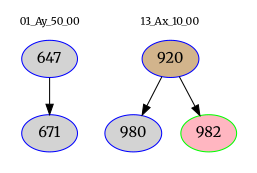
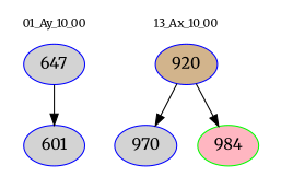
  digraph {
    fontname=Merriweather
    node [color=blue fillcolor=lightgrey fontname=Merriweather style=filled]
    edge [color=black fontname=Merriweather]
    n1 [label=647]
-   n2 [label=671]
+   n2 [label=601]
    n3 [fillcolor=tan label=920]
-   n4 [label=980]
-   n5 [color=green fillcolor=lightpink label=982]
+   n4 [label=970]
+   n5 [color=green fillcolor=lightpink label=984]
    subgraph cluster_1 {
      color=white
      fontsize=10
-     label="01_Ay_50_00"
+     label="01_Ay_10_00"
      n1
      n2
    }
    subgraph cluster_2 {
      color=white
      fontsize=10
      label="13_Ax_10_00"
      n3
      n4
      n5
    }
    n1 -> n2
    n3 -> n4
    n3 -> n5
  }
